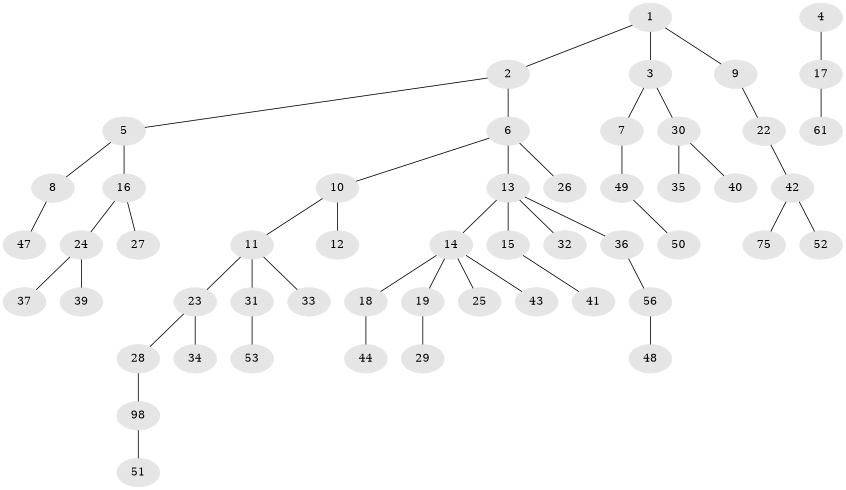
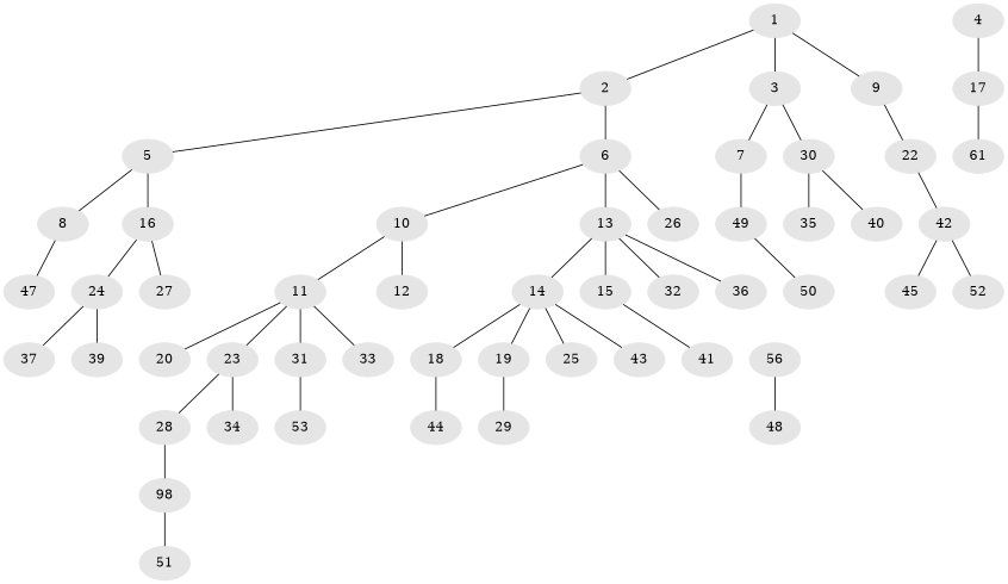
  graph {
    node [color=gray90 style=filled]
    1
    2
    3
    9
    5
    6
    7
    30
    22
    8
    16
    10
    13
    26
    4
    17
    49
    35
    40
    n20 [label=61]
    47
    24
    27
    11
    12
    14
    15
    32
    36
    50
    42
+   20
    23
    31
    33
    28
    34
    53
    18
    19
    25
    43
    41
    n44 [label=56]
    44
    29
    37
    39
-   45 [label=75]
+   45
    52
    n51 [label=98]
    51
    48
    1 -- 2
    1 -- 3
    1 -- 9
    2 -- 5
    2 -- 6
    3 -- 7
    3 -- 30
    9 -- 22
    5 -- 8
    5 -- 16
    6 -- 10
    6 -- 13
    6 -- 26
    7 -- 49
    30 -- 35
    30 -- 40
    22 -- 42
    8 -- 47
    16 -- 24
    16 -- 27
    10 -- 11
    10 -- 12
    13 -- 14
    13 -- 15
    13 -- 32
    13 -- 36
    4 -- 17
    17 -- n20
    49 -- 50
    24 -- 37
    24 -- 39
+   11 -- 20
    11 -- 23
    11 -- 31
    11 -- 33
    14 -- 18
    14 -- 19
    14 -- 25
    14 -- 43
    15 -- 41
-   36 -- n44
    42 -- 45
    42 -- 52
    23 -- 28
    23 -- 34
    31 -- 53
    28 -- n51
    18 -- 44
    19 -- 29
    n44 -- 48
    n51 -- 51
  }
